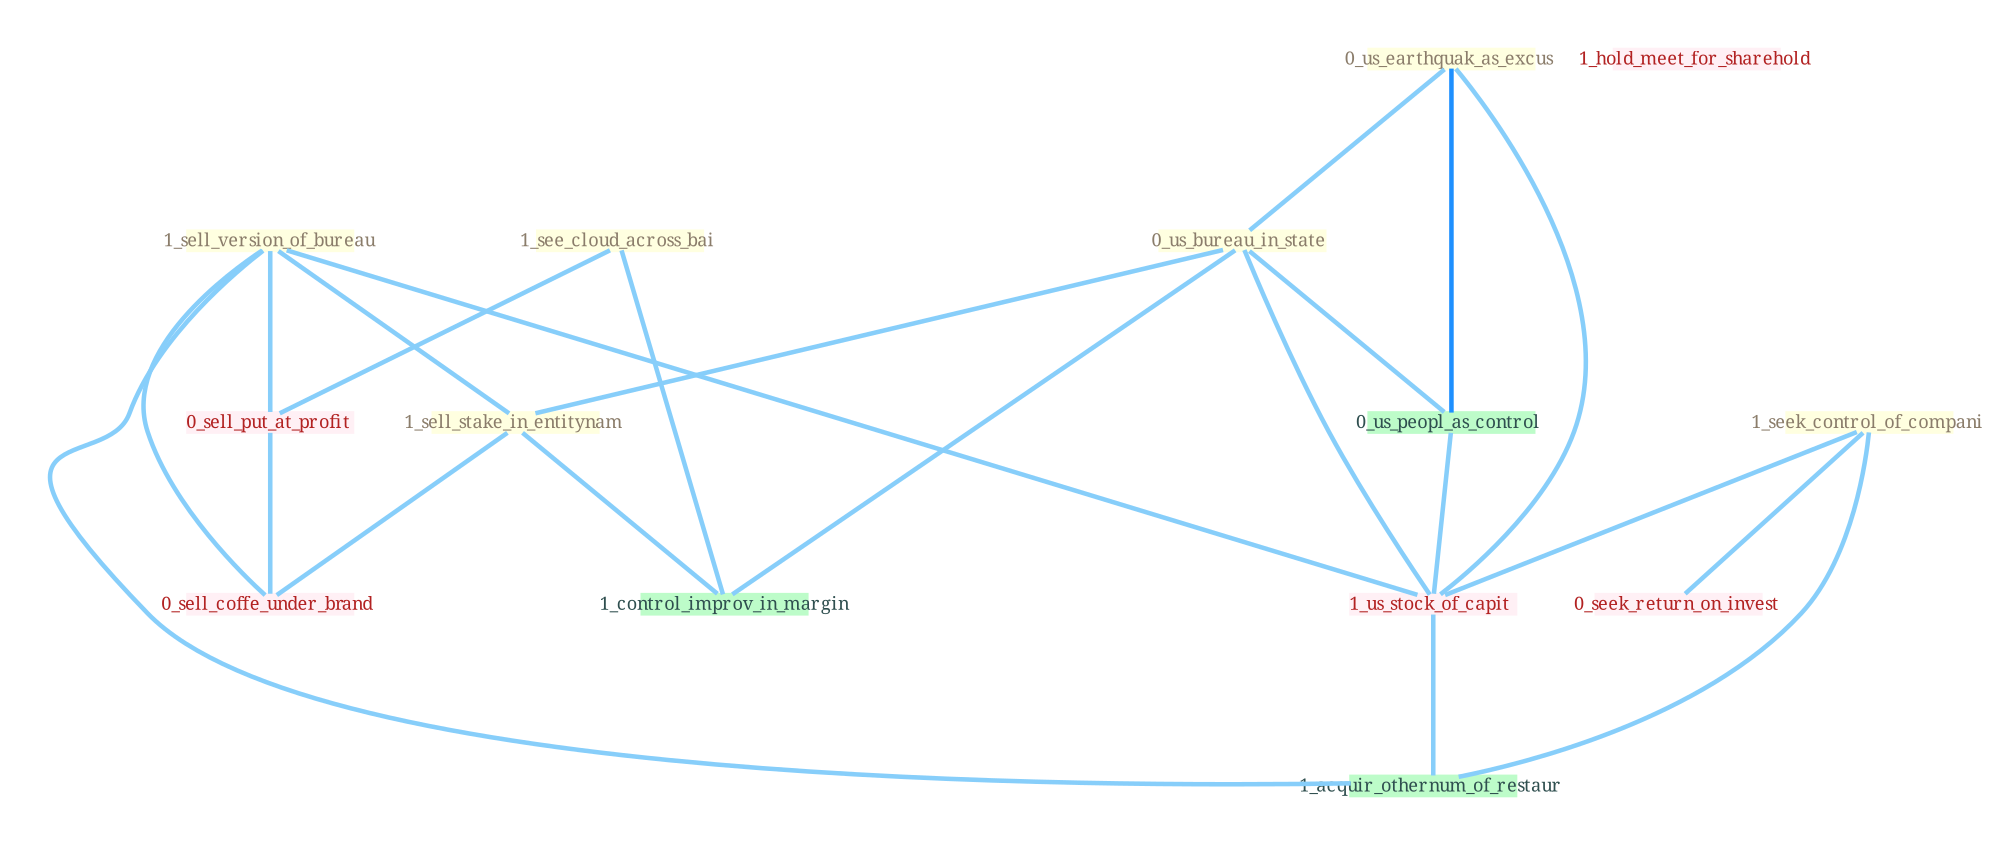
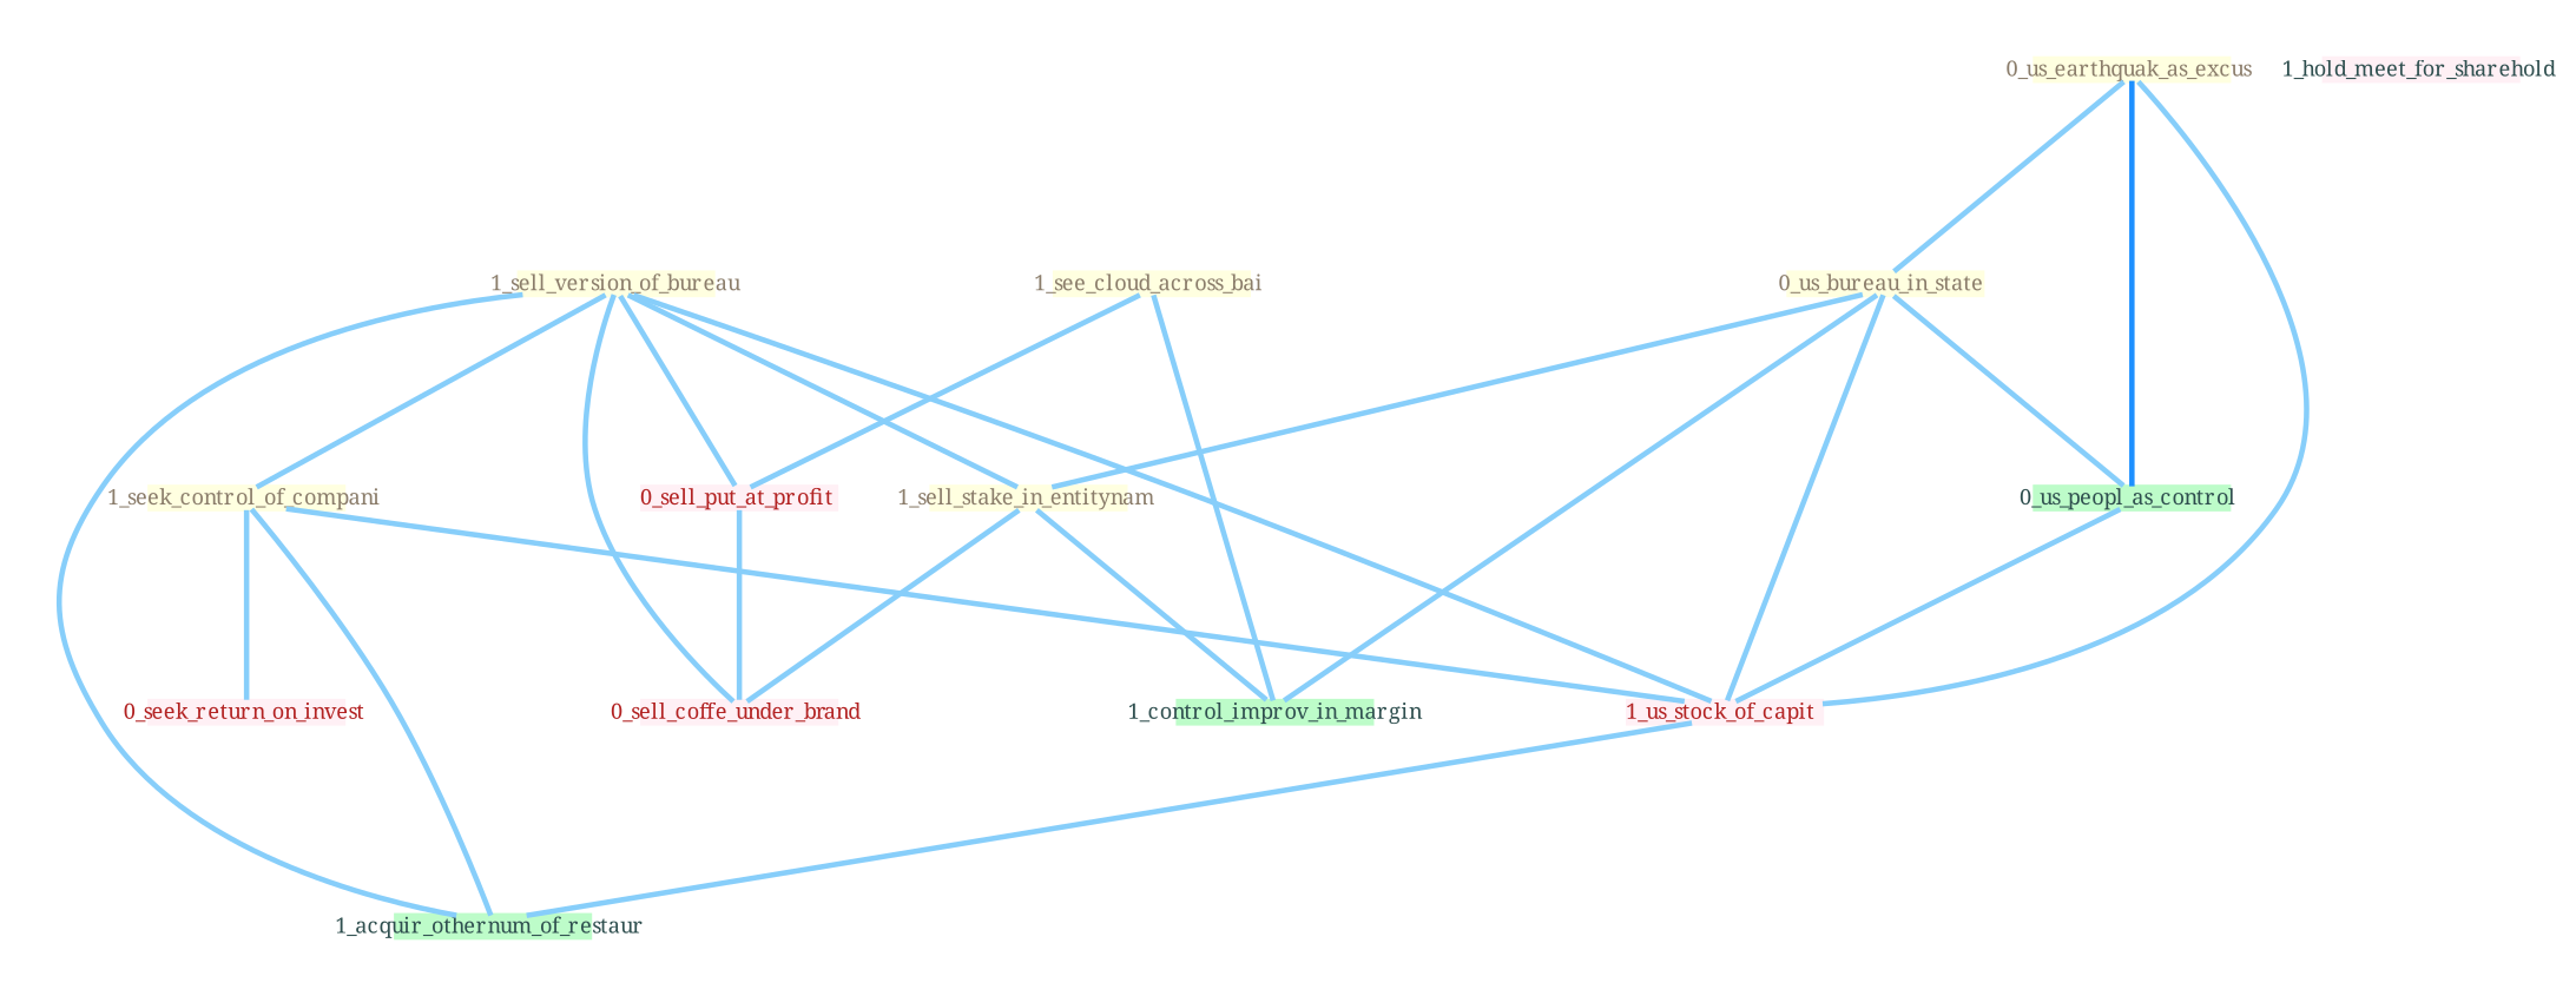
  graph {
    fontname="Noto Serif"
    node [color="#ffffe0" fixedsize=true fontcolor="#8b7d6b" fontname="Noto Serif" fontsize=4 shape=polygon style=filled]
    edge [color="#87cefa" fontname="Noto Serif" w=1]
    n1 [height=.06 label="1_sell_version_of_bureau" width=.5]
    "0_us_earthquak_as_excus " [height=.06 width=.5]
    "0_us_bureau_in_state " [height=.06 width=.5]
    "1_seek_control_of_compani " [height=.06 width=.5]
    "1_see_cloud_across_bai " [height=.06 width=.5]
    "1_sell_stake_in_entitynam " [height=.06 width=.5]
    "0_sell_put_at_profit " [color="#fff0f5" fontcolor="#b22222" height=.06 width=.5]
    "0_seek_return_on_invest " [color="#fff0f5" fontcolor="#b22222" height=.06 width=.5]
    "1_us_stock_of_capit " [color="#fff0f5" fontcolor="#b22222" height=.06 width=.5]
    "0_sell_coffe_under_brand " [color="#fff0f5" fontcolor="#b22222" height=.06 width=.5]
-   "1_hold_meet_for_sharehold " [color="#fff0f5" fontcolor="#b22222" height=.06 width=.5]
+   "1_hold_meet_for_sharehold " [color="#fff0f5" fontcolor="#2f4f4f" height=.06 width=.5]
    "1_acquir_othernum_of_restaur " [color="#BDFCC9" fontcolor="#2f4f4f" height=.06 width=.5]
    "0_us_peopl_as_control " [color="#BDFCC9" fontcolor="#2f4f4f" height=.06 width=.5]
    n14 [color="#BDFCC9" fontcolor="#2f4f4f" height=.06 label="1_control_improv_in_margin" width=.5]
    subgraph sub_1 {
      n1
      "0_us_earthquak_as_excus "
      "0_us_bureau_in_state "
      "1_seek_control_of_compani "
      "1_see_cloud_across_bai "
      "1_sell_stake_in_entitynam "
    }
    subgraph sub_2 {
      "0_sell_put_at_profit "
      "0_seek_return_on_invest "
      "1_us_stock_of_capit "
      "0_sell_coffe_under_brand "
      "1_hold_meet_for_sharehold "
    }
+   n1 -- "1_seek_control_of_compani "
    n1 -- "1_sell_stake_in_entitynam "
    n1 -- "0_sell_put_at_profit "
    n1 -- "1_us_stock_of_capit "
    n1 -- "0_sell_coffe_under_brand "
    n1 -- "1_acquir_othernum_of_restaur "
    "0_us_earthquak_as_excus " -- "0_us_bureau_in_state "
    "0_us_earthquak_as_excus " -- "1_us_stock_of_capit "
    "0_us_earthquak_as_excus " -- "0_us_peopl_as_control " [color="#1e90ff" w=2]
    "0_us_bureau_in_state " -- "1_sell_stake_in_entitynam "
    "0_us_bureau_in_state " -- "1_us_stock_of_capit "
    "0_us_bureau_in_state " -- "0_us_peopl_as_control "
    "0_us_bureau_in_state " -- n14
    "1_seek_control_of_compani " -- "0_seek_return_on_invest "
    "1_seek_control_of_compani " -- "1_us_stock_of_capit "
    "1_seek_control_of_compani " -- "1_acquir_othernum_of_restaur "
    "1_see_cloud_across_bai " -- "0_sell_put_at_profit "
    "1_see_cloud_across_bai " -- n14
    "1_sell_stake_in_entitynam " -- "0_sell_coffe_under_brand "
    "1_sell_stake_in_entitynam " -- n14
    "0_sell_put_at_profit " -- "0_sell_coffe_under_brand "
    "1_us_stock_of_capit " -- "1_acquir_othernum_of_restaur "
    "0_us_peopl_as_control " -- "1_us_stock_of_capit "
  }
